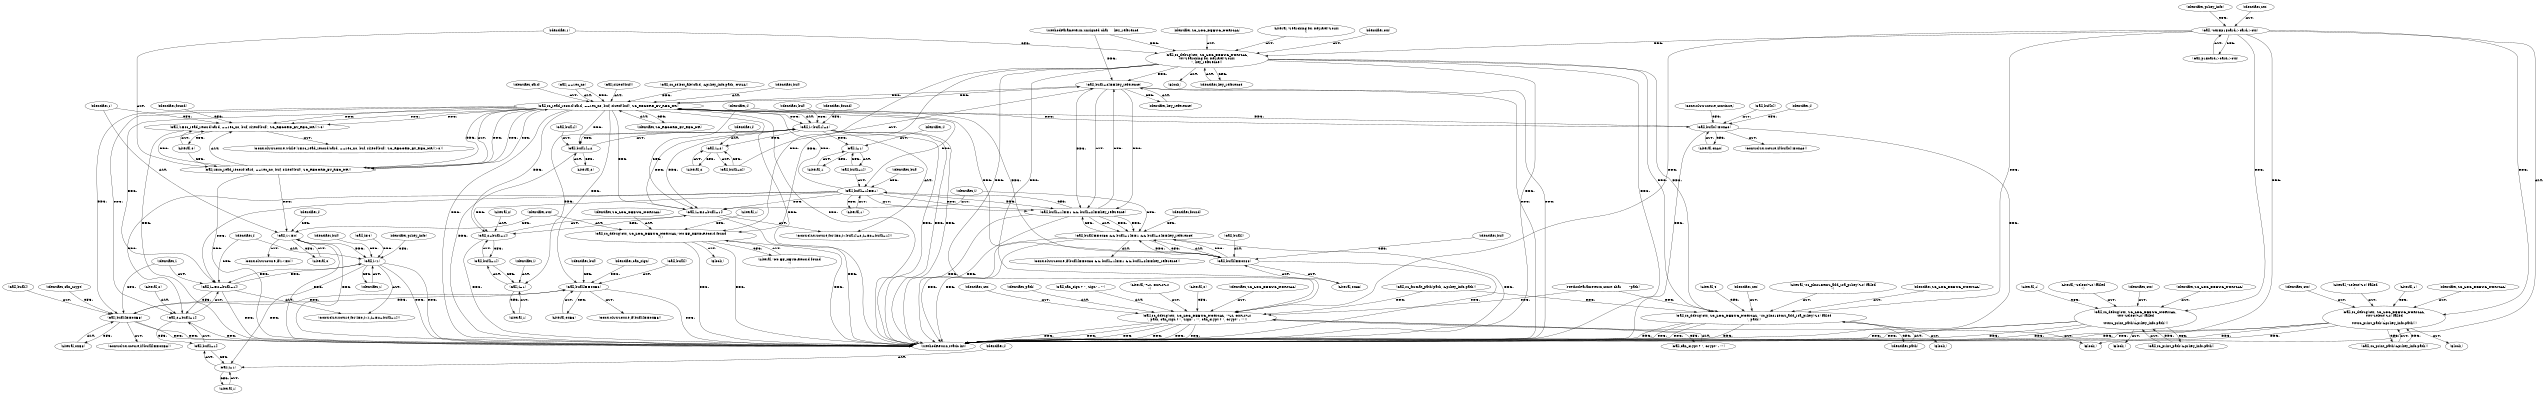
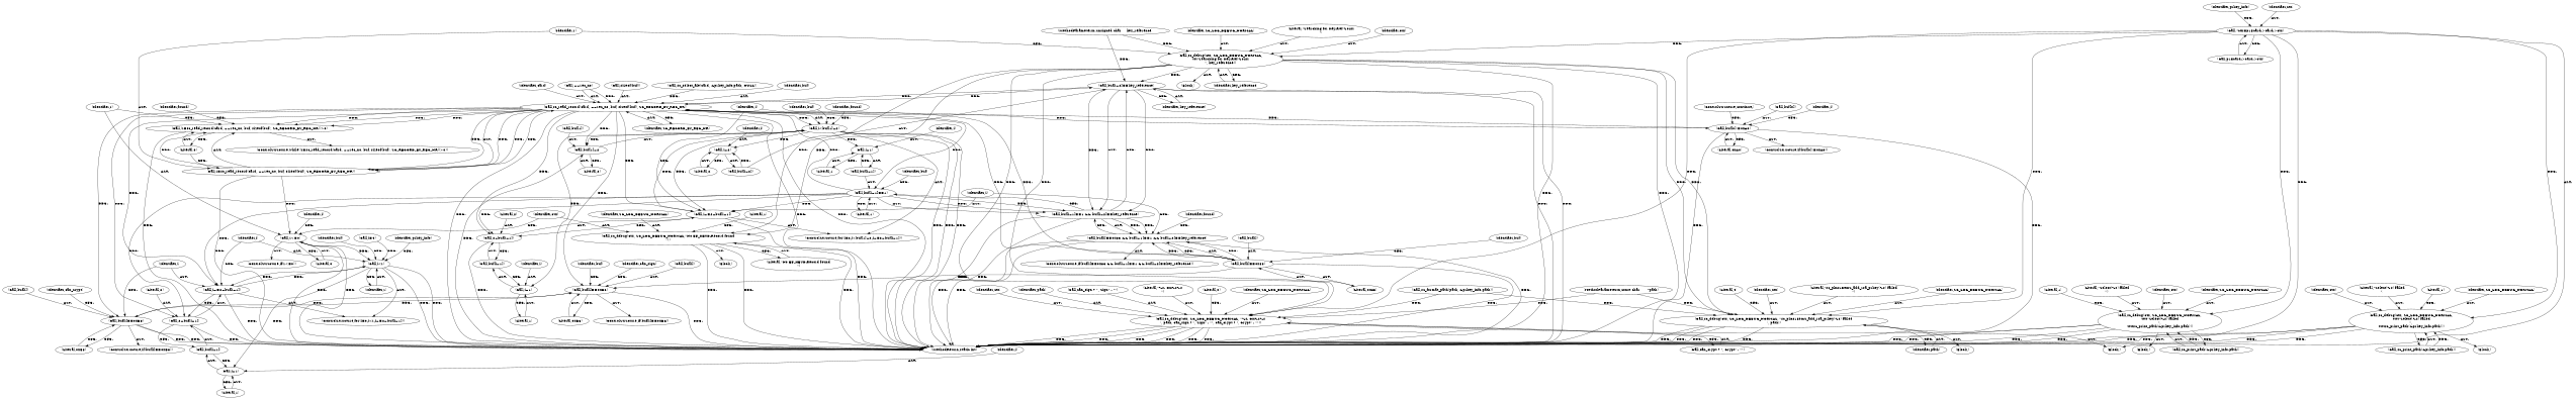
  digraph {
    n1 [label="(Call,*ctx=p15card->card->ctx)"]
    n2 [label="(Call,sc_debug(ctx, SC_LOG_DEBUG_NORMAL,\n \t\t\t\t\"Select(%s) failed\n\",\n \t\t\t\tsc_print_path(&prkey_info.path)))"]
    n3 [label="(Call,sc_debug(ctx, SC_LOG_DEBUG_NORMAL,\n\t\t\t\"Searching for Key-Ref %02X\n\", key_reference))"]
    n4 [label="(Call,sc_debug(ctx, SC_LOG_DEBUG_NORMAL, \"sc_pkcs15emu_add_rsa_prkey(%s) failed\n\", path))"]
    n5 [label="(Call,sc_debug(ctx, SC_LOG_DEBUG_NORMAL, \"%s: OK%s%s\n\", path, can_sign ? \", Sign\" : \"\", can_crypt ? \", Crypt\" : \"\"))"]
    n6 [label="(Call,sc_debug(ctx, SC_LOG_DEBUG_NORMAL,\n \t\t\t\t\"Select(%s) failed\n\",\n \t\t\t\tsc_print_path(&prkey_info.path)))"]
    n7 [label="(Block,)"]
    n8 [label="(MethodReturn,static int)"]
    n9 [label="(Call,p15card->card->ctx)"]
    n10 [label="(Call,sc_print_path(&prkey_info.path))"]
    n11 [label="(Block,)"]
    n12 [label="(Call,buf[i+2]==key_reference)"]
    n13 [label="(Call,sc_debug(ctx, SC_LOG_DEBUG_NORMAL,\"No EF_KEYD-Record found\n\"))"]
    n14 [label="(Block,)"]
    n15 [label="(Identifier,key_reference)"]
    n16 [label="(Identifier,path)"]
    n17 [label="(Block,)"]
    n18 [label="(Call,can_crypt ? \", Crypt\" : \"\")"]
    n19 [label="(Call,sc_print_path(&prkey_info.path))"]
    n20 [label="(Block,)"]
    n21 [label="(Call,sc_read_record(card, ++rec_no, buf, sizeof(buf), SC_RECORD_BY_REC_NR))"]
    n22 [label="(Call,buf[i+1]==1 && buf[i+2]==key_reference)"]
    n23 [label="(Identifier,key_reference)"]
    n24 [label="(Block,)"]
    n25 [label="(Literal,\"No EF_KEYD-Record found\n\")"]
    n26 [label="(Call,(r=sc_read_record(card, ++rec_no, buf, sizeof(buf), SC_RECORD_BY_REC_NR))>0)"]
    n27 [label="(Call,r=sc_read_record(card, ++rec_no, buf, sizeof(buf), SC_RECORD_BY_REC_NR))"]
    n28 [label="(Call,i+=2+buf[i+1])"]
    n29 [label="(Call,buf[0]!=0xA0)"]
    n30 [label="(Call,i<buf[1]+2)"]
    n31 [label="(Call,i+=2+buf[i+1])"]
    n32 [label="(Call,buf[1]+2)"]
    n33 [label="(Call,2+buf[i+1])"]
    n34 [label="(Call,buf[i]==0x83)"]
    n35 [label="(Call,buf[i]==0xB6)"]
    n36 [label="(Call,buf[i]==0xB8)"]
    n37 [label="(Call,buf[i+1]==1)"]
    n38 [label="(Call,2+buf[i+1])"]
    n39 [label="(Identifier,SC_RECORD_BY_REC_NR)"]
    n40 [label="(Call,buf[i]==0x83 && buf[i+1]==1 && buf[i+2]==key_reference)"]
    n41 [label="(Literal,0)"]
    n42 [label="(ControlStructure,while((r=sc_read_record(card, ++rec_no, buf, sizeof(buf), SC_RECORD_BY_REC_NR))>0))"]
    n43 [label="(Call,r<=0)"]
    n44 [label="(Call,i<r)"]
    n45 [label="(ControlStructure,for(i=0;i<r;i+=2+buf[i+1]))"]
    n46 [label="(ControlStructure,if(buf[0]!=0xA0))"]
    n47 [label="(Literal,0xA0)"]
    n48 [label="(Call,i+1)"]
    n49 [label="(Call,i+1)"]
    n50 [label="(Call,i+2)"]
    n51 [label="(ControlStructure,for(i=2;i<buf[1]+2;i+=2+buf[i+1]))"]
    n52 [label="(Literal,2)"]
    n53 [label="(Call,buf[i+1])"]
    n54 [label="(Literal,0x83)"]
    n55 [label="(Literal,0xB6)"]
    n56 [label="(ControlStructure,if(buf[i]==0xB6))"]
    n57 [label="(Literal,0xB8)"]
    n58 [label="(ControlStructure,if(buf[i]==0xB8))"]
    n59 [label="(Literal,1)"]
    n60 [label="(Call,buf[i+1])"]
    n61 [label="(ControlStructure,if(r<=0))"]
    n62 [label="(Literal,0)"]
    n63 [label="(Call,i+1)"]
    n64 [label="(Identifier,r)"]
    n65 [label="(Literal,1)"]
    n66 [label="(Literal,1)"]
    n67 [label="(Call,buf[i+1])"]
    n68 [label="(Literal,1)"]
    n69 [label="(Literal,2)"]
    n70 [label="(Call,buf[i+2])"]
    n71 [label="(ControlStructure,if(buf[i]==0x83 && buf[i+1]==1 && buf[i+2]==key_reference))"]
    n72 [label="(Identifier,buf)"]
    n73 [label="(Identifier,i)"]
    n74 [label="(Identifier,SC_LOG_DEBUG_NORMAL)"]
    n75 [label="(Identifier,can_sign)"]
    n76 [label="(Literal,2)"]
    n77 [label="(Call,buf[i])"]
    n78 [label="(Identifier,can_crypt)"]
    n79 [label="(Identifier,ctx)"]
    n80 [label="(Identifier,r)"]
    n81 [label="(Identifier,i)"]
    n82 [label="(Identifier,card)"]
    n83 [label="(Identifier,prkey_info)"]
    n84 [label="(Identifier,SC_LOG_DEBUG_NORMAL)"]
    n85 [label="(Identifier,found)"]
    n86 [label="(Identifier,buf)"]
    n87 [label="(Identifier,ctx)"]
    n88 [label="(Literal,1)"]
    n89 [label="(Identifier,found)"]
    n90 [label="(Identifier,SC_LOG_DEBUG_NORMAL)"]
    n91 [label="(Identifier,prkey_info)"]
    n92 [label="(Identifier,i)"]
    n93 [label="(Identifier,i)"]
    n94 [label="(Identifier,path)"]
    n95 [label="(Call,buf[i])"]
    n96 [label="(Literal,4)"]
    n97 [label="(Identifier,buf)"]
    n98 [label="(Identifier,ctx)"]
    n99 [label="(Literal,\"sc_pkcs15emu_add_rsa_prkey(%s) failed\n\")"]
    n100 [label="(Call,buf[0])"]
    n101 [label="(Identifier,buf)"]
    n102 [label="(Identifier,found)"]
    n103 [label="(Identifier,ctx)"]
    n104 [label="(Call,++rec_no)"]
    n105 [label="(MethodParameterIn,unsigned char     key_reference)"]
    n106 [label="(Call,sizeof(buf))"]
    n107 [label="(Identifier,i)"]
    n108 [label="(Call,sc_select_file(card, &prkey_info.path, NULL))"]
    n109 [label="(Call,buf[i])"]
    n110 [label="(Identifier,SC_LOG_DEBUG_NORMAL)"]
    n111 [label="(Literal,1)"]
    n112 [label="(MethodParameterIn,const char       *path)"]
    n113 [label="(Call,can_sign ? \", Sign\" : \"\")"]
    n114 [label="(Identifier,i)"]
    n115 [label="(Identifier,i)"]
    n116 [label="(Literal,1)"]
    n117 [label="(Identifier,i)"]
    n118 [label="(Literal,\"Searching for Key-Ref %02X\n\")"]
    n119 [label="(Identifier,SC_LOG_DEBUG_NORMAL)"]
    n120 [label="(Identifier,buf)"]
    n121 [label="(Literal,\"Select(%s) failed\n\")"]
    n122 [label="(Identifier,buf)"]
    n123 [label="(Identifier,r)"]
    n124 [label="(Identifier,i)"]
    n125 [label="(Identifier,ctx)"]
    n126 [label="(Identifier,ctx)"]
    n127 [label="(Identifier,i)"]
    n128 [label="(Literal,2)"]
    n129 [label="(Call,i=4)"]
    n130 [label="(Call,buf[1])"]
    n131 [label="(Call,sc_format_path(path, &prkey_info.path))"]
    n132 [label="(Identifier,ctx)"]
    n133 [label="(Identifier,SC_LOG_DEBUG_NORMAL)"]
    n134 [label="(ControlStructure,continue;)"]
    n135 [label="(Literal,\"%s: OK%s%s\n\")"]
    n136 [label="(Literal,\"Select(%s) failed\n\")"]
    n137 [label="(Literal,0)"]
    n1 -> n2 [label="DDG: "]
    n1 -> n3 [label="DDG: "]
    n1 -> n4 [label="DDG: "]
    n1 -> n5 [label="DDG: "]
    n1 -> n6 [label="DDG: "]
    n1 -> n7 [label="AST: "]
    n1 -> n8 [label="DDG: "]
    n1 -> n9 [label="CFG: "]
    n2 -> n8 [label="DDG: "]
    n2 -> n8 [label="DDG: "]
    n2 -> n8 [label="DDG: "]
    n2 -> n8 [label="DDG: "]
    n2 -> n10 [label="CFG: "]
    n2 -> n11 [label="AST: "]
    n3 -> n4 [label="DDG: "]
    n3 -> n4 [label="DDG: "]
    n3 -> n5 [label="DDG: "]
    n3 -> n5 [label="DDG: "]
    n3 -> n8 [label="DDG: "]
    n3 -> n8 [label="DDG: "]
    n3 -> n12 [label="DDG: "]
    n3 -> n13 [label="DDG: "]
    n3 -> n13 [label="DDG: "]
    n3 -> n14 [label="AST: "]
    n3 -> n15 [label="CFG: "]
    n4 -> n8 [label="DDG: "]
    n4 -> n8 [label="DDG: "]
    n4 -> n8 [label="DDG: "]
    n4 -> n8 [label="DDG: "]
    n4 -> n16 [label="CFG: "]
    n4 -> n17 [label="AST: "]
    n5 -> n7 [label="AST: "]
    n5 -> n8 [label="DDG: "]
    n5 -> n8 [label="DDG: "]
    n5 -> n8 [label="DDG: "]
    n5 -> n8 [label="DDG: "]
    n5 -> n8 [label="DDG: "]
    n5 -> n8 [label="DDG: "]
    n5 -> n18 [label="CFG: "]
    n6 -> n8 [label="DDG: "]
    n6 -> n8 [label="DDG: "]
    n6 -> n8 [label="DDG: "]
    n6 -> n8 [label="DDG: "]
    n6 -> n19 [label="CFG: "]
    n6 -> n20 [label="AST: "]
    n9 -> n1 [label="AST: "]
    n10 -> n2 [label="AST: "]
    n10 -> n2 [label="DDG: "]
    n12 -> n8 [label="DDG: "]
    n12 -> n8 [label="DDG: "]
    n12 -> n21 [label="DDG: "]
    n12 -> n22 [label="AST: "]
    n12 -> n22 [label="DDG: "]
    n12 -> n22 [label="DDG: "]
    n12 -> n23 [label="CFG: "]
    n13 -> n8 [label="DDG: "]
    n13 -> n8 [label="DDG: "]
    n13 -> n8 [label="DDG: "]
    n13 -> n24 [label="AST: "]
    n13 -> n25 [label="CFG: "]
    n15 -> n3 [label="AST: "]
    n16 -> n4 [label="AST: "]
    n18 -> n5 [label="AST: "]
    n19 -> n6 [label="AST: "]
    n19 -> n6 [label="DDG: "]
    n21 -> n8 [label="DDG: "]
    n21 -> n8 [label="DDG: "]
    n21 -> n8 [label="DDG: "]
    n21 -> n12 [label="DDG: "]
    n21 -> n26 [label="DDG: "]
    n21 -> n26 [label="DDG: "]
    n21 -> n26 [label="DDG: "]
    n21 -> n27 [label="AST: "]
    n21 -> n27 [label="DDG: "]
    n21 -> n27 [label="DDG: "]
    n21 -> n27 [label="DDG: "]
    n21 -> n28 [label="DDG: "]
    n21 -> n29 [label="DDG: "]
    n21 -> n30 [label="DDG: "]
    n21 -> n31 [label="DDG: "]
    n21 -> n32 [label="DDG: "]
    n21 -> n33 [label="DDG: "]
    n21 -> n34 [label="DDG: "]
    n21 -> n35 [label="DDG: "]
    n21 -> n36 [label="DDG: "]
    n21 -> n37 [label="DDG: "]
    n21 -> n38 [label="DDG: "]
    n21 -> n39 [label="CFG: "]
    n22 -> n8 [label="DDG: "]
    n22 -> n8 [label="DDG: "]
    n22 -> n12 [label="CFG: "]
    n22 -> n37 [label="CFG: "]
    n22 -> n40 [label="AST: "]
    n22 -> n40 [label="DDG: "]
    n22 -> n40 [label="DDG: "]
    n23 -> n12 [label="AST: "]
    n25 -> n13 [label="AST: "]
    n26 -> n8 [label="DDG: "]
    n26 -> n41 [label="CFG: "]
    n26 -> n42 [label="AST: "]
    n27 -> n8 [label="DDG: "]
    n27 -> n21 [label="CFG: "]
    n27 -> n26 [label="AST: "]
    n27 -> n26 [label="DDG: "]
    n27 -> n43 [label="DDG: "]
    n28 -> n8 [label="DDG: "]
    n28 -> n38 [label="CFG: "]
    n28 -> n44 [label="DDG: "]
    n28 -> n45 [label="AST: "]
    n29 -> n8 [label="DDG: "]
    n29 -> n8 [label="DDG: "]
    n29 -> n21 [label="DDG: "]
    n29 -> n46 [label="AST: "]
    n29 -> n47 [label="CFG: "]
    n30 -> n8 [label="DDG: "]
    n30 -> n8 [label="DDG: "]
    n30 -> n8 [label="DDG: "]
    n30 -> n31 [label="DDG: "]
    n30 -> n32 [label="CFG: "]
    n30 -> n48 [label="DDG: "]
    n30 -> n49 [label="DDG: "]
    n30 -> n50 [label="DDG: "]
    n30 -> n51 [label="AST: "]
    n31 -> n8 [label="DDG: "]
    n31 -> n30 [label="DDG: "]
    n31 -> n33 [label="CFG: "]
    n31 -> n51 [label="AST: "]
    n32 -> n8 [label="DDG: "]
    n32 -> n30 [label="AST: "]
    n32 -> n52 [label="CFG: "]
    n33 -> n8 [label="DDG: "]
    n33 -> n31 [label="AST: "]
    n33 -> n53 [label="CFG: "]
    n34 -> n8 [label="DDG: "]
    n34 -> n21 [label="DDG: "]
+   n34 -> n35 [label="DDG: "]
    n34 -> n40 [label="AST: "]
    n34 -> n40 [label="DDG: "]
    n34 -> n40 [label="DDG: "]
    n34 -> n54 [label="AST: "]
    n35 -> n8 [label="DDG: "]
    n35 -> n36 [label="DDG: "]
    n35 -> n55 [label="CFG: "]
    n35 -> n56 [label="AST: "]
    n36 -> n8 [label="DDG: "]
    n36 -> n8 [label="DDG: "]
    n36 -> n35 [label="DDG: "]
    n36 -> n57 [label="CFG: "]
    n36 -> n58 [label="AST: "]
    n37 -> n21 [label="DDG: "]
    n37 -> n22 [label="AST: "]
    n37 -> n22 [label="DDG: "]
    n37 -> n22 [label="DDG: "]
    n37 -> n28 [label="DDG: "]
    n37 -> n31 [label="DDG: "]
    n37 -> n33 [label="DDG: "]
    n37 -> n38 [label="DDG: "]
    n37 -> n59 [label="CFG: "]
    n38 -> n8 [label="DDG: "]
    n38 -> n28 [label="AST: "]
    n38 -> n60 [label="CFG: "]
    n39 -> n21 [label="AST: "]
    n40 -> n8 [label="DDG: "]
    n40 -> n8 [label="DDG: "]
    n40 -> n8 [label="DDG: "]
    n40 -> n22 [label="CFG: "]
    n40 -> n34 [label="CFG: "]
    n40 -> n71 [label="AST: "]
    n41 -> n26 [label="AST: "]
    n41 -> n27 [label="CFG: "]
    n43 -> n8 [label="DDG: "]
    n43 -> n8 [label="DDG: "]
    n43 -> n44 [label="DDG: "]
    n43 -> n61 [label="AST: "]
    n43 -> n62 [label="CFG: "]
    n44 -> n8 [label="DDG: "]
    n44 -> n8 [label="DDG: "]
    n44 -> n28 [label="DDG: "]
    n44 -> n45 [label="AST: "]
    n44 -> n63 [label="DDG: "]
    n44 -> n64 [label="CFG: "]
    n47 -> n29 [label="AST: "]
    n48 -> n53 [label="AST: "]
    n48 -> n66 [label="CFG: "]
    n49 -> n67 [label="AST: "]
    n49 -> n68 [label="CFG: "]
    n50 -> n69 [label="CFG: "]
    n50 -> n70 [label="AST: "]
    n52 -> n32 [label="AST: "]
    n53 -> n33 [label="AST: "]
    n53 -> n48 [label="CFG: "]
    n54 -> n34 [label="AST: "]
    n55 -> n35 [label="AST: "]
-   n57 -> n36 [label="AST: "]
+   n57 -> n36 [label="CFG: "]
    n59 -> n37 [label="AST: "]
    n60 -> n38 [label="AST: "]
    n60 -> n63 [label="CFG: "]
    n62 -> n43 [label="AST: "]
    n63 -> n60 [label="AST: "]
    n63 -> n65 [label="CFG: "]
    n64 -> n44 [label="AST: "]
    n65 -> n63 [label="AST: "]
    n66 -> n48 [label="AST: "]
    n67 -> n37 [label="AST: "]
    n67 -> n49 [label="CFG: "]
    n68 -> n49 [label="AST: "]
    n69 -> n50 [label="AST: "]
    n70 -> n12 [label="AST: "]
-   n70 -> n50 [label="CFG: "]
+   n70 -> n50 [label="DDG: "]
    n72 -> n21 [label="AST: "]
    n73 -> n31 [label="AST: "]
    n73 -> n40 [label="CFG: "]
    n74 -> n5 [label="AST: "]
-   n75 -> n35 [label="DDG: "]
+   n75 -> n35 [label="CFG: "]
    n76 -> n38 [label="AST: "]
    n77 -> n34 [label="AST: "]
    n78 -> n36 [label="CFG: "]
    n79 -> n6 [label="AST: "]
    n80 -> n26 [label="CFG: "]
    n80 -> n43 [label="AST: "]
    n81 -> n63 [label="AST: "]
    n82 -> n21 [label="AST: "]
    n83 -> n1 [label="CFG: "]
    n84 -> n3 [label="AST: "]
    n85 -> n26 [label="CFG: "]
    n86 -> n30 [label="CFG: "]
    n87 -> n5 [label="AST: "]
    n88 -> n2 [label="CFG: "]
    n89 -> n30 [label="CFG: "]
    n90 -> n6 [label="AST: "]
    n91 -> n44 [label="CFG: "]
    n92 -> n28 [label="CFG: "]
    n92 -> n44 [label="AST: "]
    n93 -> n28 [label="AST: "]
    n93 -> n36 [label="CFG: "]
    n94 -> n5 [label="AST: "]
    n95 -> n36 [label="AST: "]
    n96 -> n4 [label="CFG: "]
    n97 -> n37 [label="CFG: "]
    n98 -> n4 [label="AST: "]
    n99 -> n4 [label="AST: "]
    n100 -> n29 [label="AST: "]
    n101 -> n44 [label="CFG: "]
    n102 -> n40 [label="CFG: "]
    n103 -> n13 [label="AST: "]
    n103 -> n43 [label="CFG: "]
    n104 -> n21 [label="AST: "]
    n104 -> n21 [label="DDG: "]
    n105 -> n3 [label="DDG: "]
    n105 -> n12 [label="DDG: "]
    n106 -> n21 [label="AST: "]
    n107 -> n49 [label="AST: "]
    n108 -> n21 [label="DDG: "]
    n109 -> n35 [label="AST: "]
    n110 -> n13 [label="AST: "]
    n111 -> n6 [label="CFG: "]
    n112 -> n4 [label="DDG: "]
    n112 -> n5 [label="DDG: "]
    n113 -> n5 [label="AST: "]
    n114 -> n50 [label="AST: "]
    n115 -> n29 [label="CFG: "]
    n116 -> n13 [label="CFG: "]
    n117 -> n48 [label="AST: "]
    n118 -> n3 [label="AST: "]
    n119 -> n2 [label="AST: "]
    n120 -> n34 [label="CFG: "]
    n121 -> n6 [label="AST: "]
    n122 -> n35 [label="CFG: "]
    n123 -> n3 [label="CFG: "]
    n123 -> n27 [label="AST: "]
    n124 -> n30 [label="AST: "]
    n124 -> n31 [label="CFG: "]
    n125 -> n3 [label="AST: "]
    n126 -> n1 [label="AST: "]
    n127 -> n43 [label="CFG: "]
    n128 -> n33 [label="AST: "]
    n129 -> n44 [label="DDG: "]
    n130 -> n32 [label="AST: "]
    n131 -> n4 [label="DDG: "]
    n131 -> n5 [label="DDG: "]
    n132 -> n2 [label="AST: "]
    n133 -> n4 [label="AST: "]
    n134 -> n29 [label="CFG: "]
    n135 -> n5 [label="AST: "]
    n136 -> n2 [label="AST: "]
    n137 -> n5 [label="CFG: "]
  }
